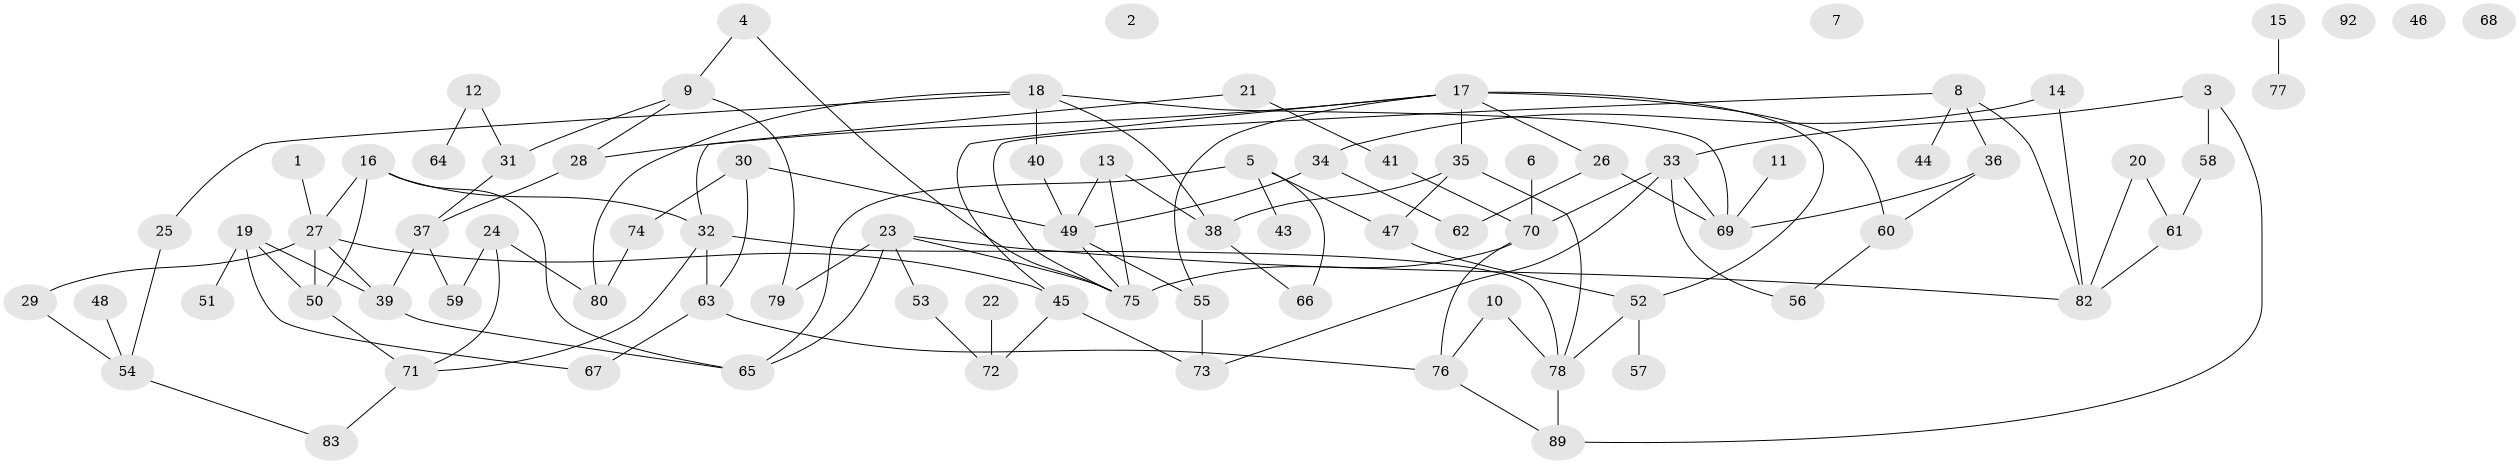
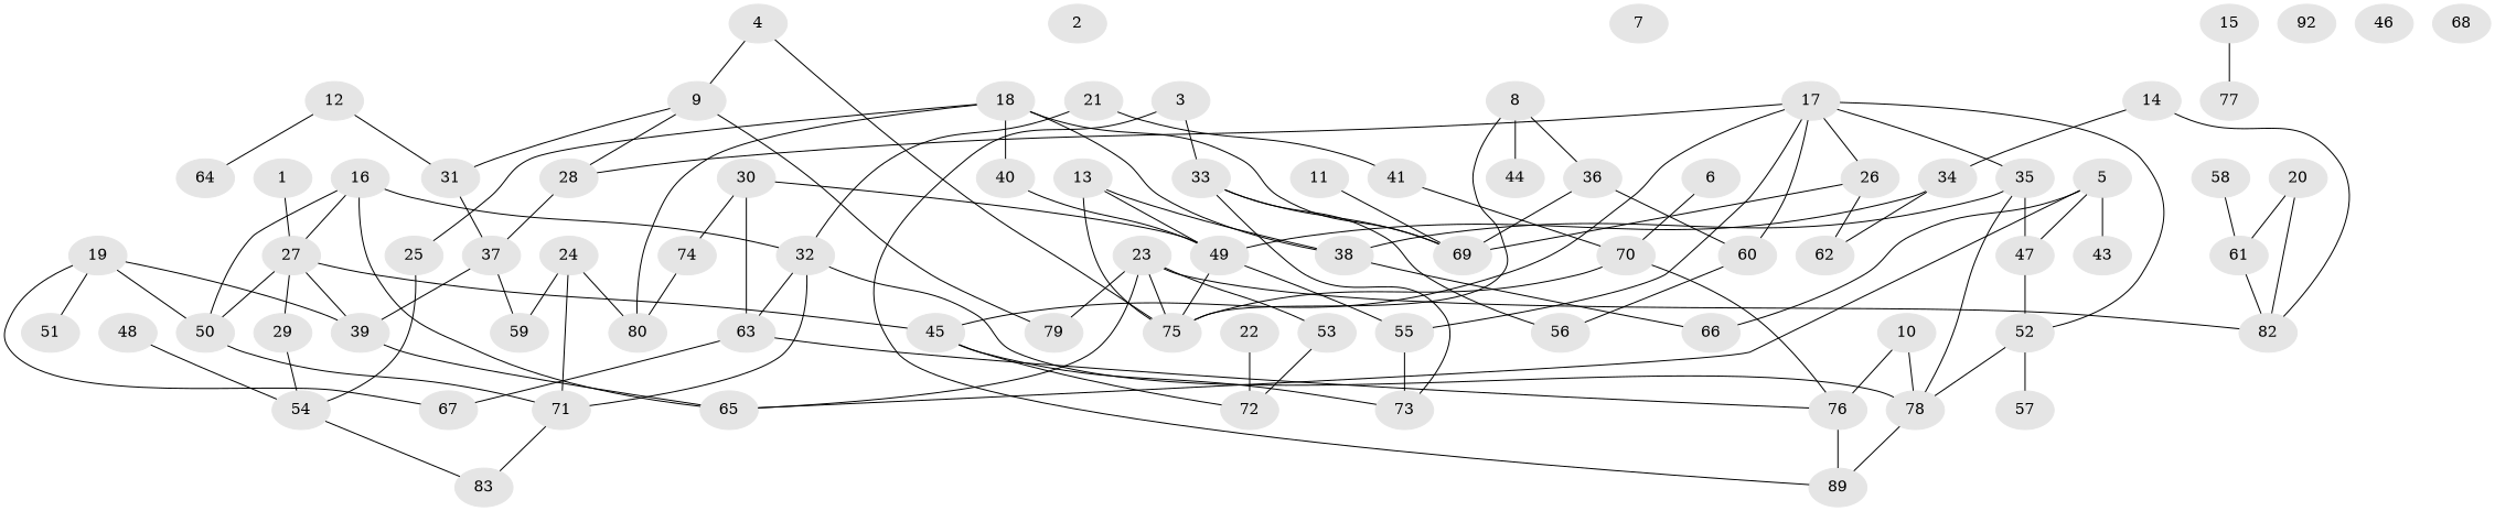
  graph {
    node [color=gray90 style=filled]
    1
    27
    50
    45
    39
    29
    2
    3
    33
    58
    n11 [label=89]
    70
    69
    56
    73
    61
    4
    9
    75
    28
    31
    79
    5
    43
    47
    65
    66
    52
    78
    57
    6
    76
    7
    8
    36
    44
    82
    60
    37
    10
    11
    12
    64
    59
    13
    38
    49
    55
    14
    34
    62
    15
    77
    16
    32
    71
    63
    17
    26
    35
    72
    18
    25
    40
    80
    54
    19
    51
    67
    20
    21
    41
    22
    23
    53
    24
    83
    30
    74
    n80 [label=92]
    46
    48
    68
    1 -- 27
    27 -- 50
    27 -- 45
    27 -- 39
    27 -- 29
    50 -- 71
    45 -- 73
    45 -- 72
    39 -- 65
    29 -- 54
    3 -- 33
-   3 -- 58
    3 -- n11
-   33 -- 70
    33 -- 69
    33 -- 56
    33 -- 73
    58 -- 61
    70 -- 75
    70 -- 76
    61 -- 82
    4 -- 9
    4 -- 75
    9 -- 28
    9 -- 31
    9 -- 79
    28 -- 37
    31 -- 37
    5 -- 43
    5 -- 47
    5 -- 65
    5 -- 66
    47 -- 52
    52 -- 78
    52 -- 57
    78 -- n11
    6 -- 70
    76 -- n11
    8 -- 75
    8 -- 36
    8 -- 44
-   8 -- 82
    36 -- 69
    36 -- 60
    60 -- 56
    37 -- 39
    37 -- 59
    10 -- 78
    10 -- 76
    11 -- 69
    12 -- 31
    12 -- 64
    13 -- 75
    13 -- 38
    13 -- 49
    38 -- 66
    49 -- 75
    49 -- 55
    55 -- 73
    14 -- 82
    14 -- 34
    34 -- 49
    34 -- 62
    15 -- 77
    16 -- 27
    16 -- 50
    16 -- 65
    16 -- 32
    32 -- 78
    32 -- 71
    32 -- 63
    71 -- 83
    63 -- 76
    63 -- 67
    17 -- 45
    17 -- 28
    17 -- 52
    17 -- 60
    17 -- 55
    17 -- 26
    17 -- 35
    26 -- 69
    26 -- 62
    35 -- 47
    35 -- 78
    35 -- 38
    18 -- 69
    18 -- 38
    18 -- 25
    18 -- 40
    18 -- 80
    25 -- 54
    40 -- 49
    54 -- 83
    19 -- 50
    19 -- 39
    19 -- 51
    19 -- 67
    20 -- 61
    20 -- 82
    21 -- 32
    21 -- 41
    41 -- 70
    22 -- 72
    23 -- 75
    23 -- 79
    23 -- 65
    23 -- 82
    23 -- 53
    53 -- 72
    24 -- 59
    24 -- 71
    24 -- 80
    30 -- 49
    30 -- 63
    30 -- 74
    74 -- 80
    48 -- 54
  }
